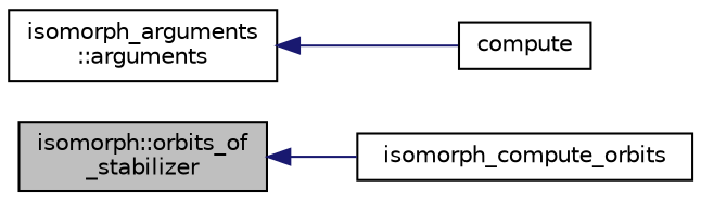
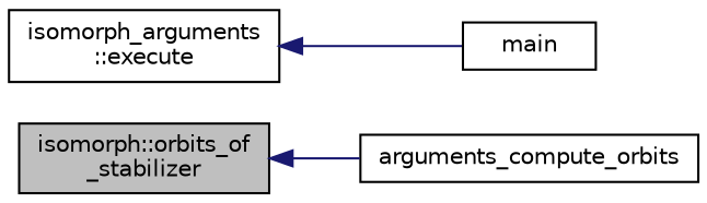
  digraph {
    rankdir=LR
    node [color=black fillcolor=white fontname=Helvetica fontsize=10 shape=record style=filled]
    edge [color=midnightblue dir=back fontname=Helvetica fontsize=10 labelfontname=Helvetica labelfontsize=10 style=solid]
    n1 [fillcolor=grey75 fontcolor=black height=0.2 label="isomorph::orbits_of\l_stabilizer" width=0.4]
-   n2 [height=0.2 label=isomorph_compute_orbits width=0.4]
-   n3 [height=0.2 label="isomorph_arguments\l::arguments" width=0.4]
-   n4 [height=0.2 label=compute width=0.4]
+   n2 [height=0.2 label=arguments_compute_orbits width=0.4]
+   n3 [height=0.2 label="isomorph_arguments\l::execute" width=0.4]
+   n4 [height=0.2 label=main width=0.4]
    n1 -> n2
    n3 -> n4
  }
